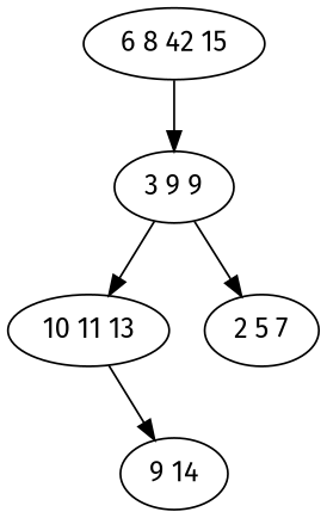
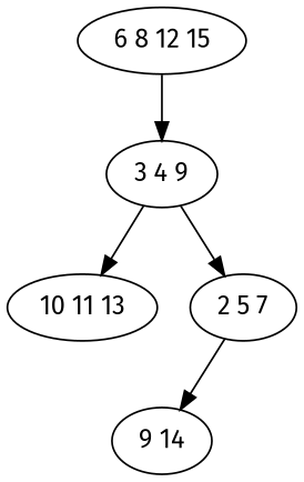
  digraph {
    fontname="Fira Sans"
    node [fontname="Fira Sans"]
    edge [fontname="Fira Sans"]
-   n1 [label="3 9 9"]
+   n1 [label="3 4 9"]
    n2 [label="10 11 13"]
    n3 [label="2 5 7"]
-   n4 [label="6 8 42 15"]
+   n4 [label="6 8 12 15"]
    n5 [label="9 14"]
    n1 -> n2
    n1 -> n3
-   n2 -> n5
+   n3 -> n5
    n4 -> n1
  }
